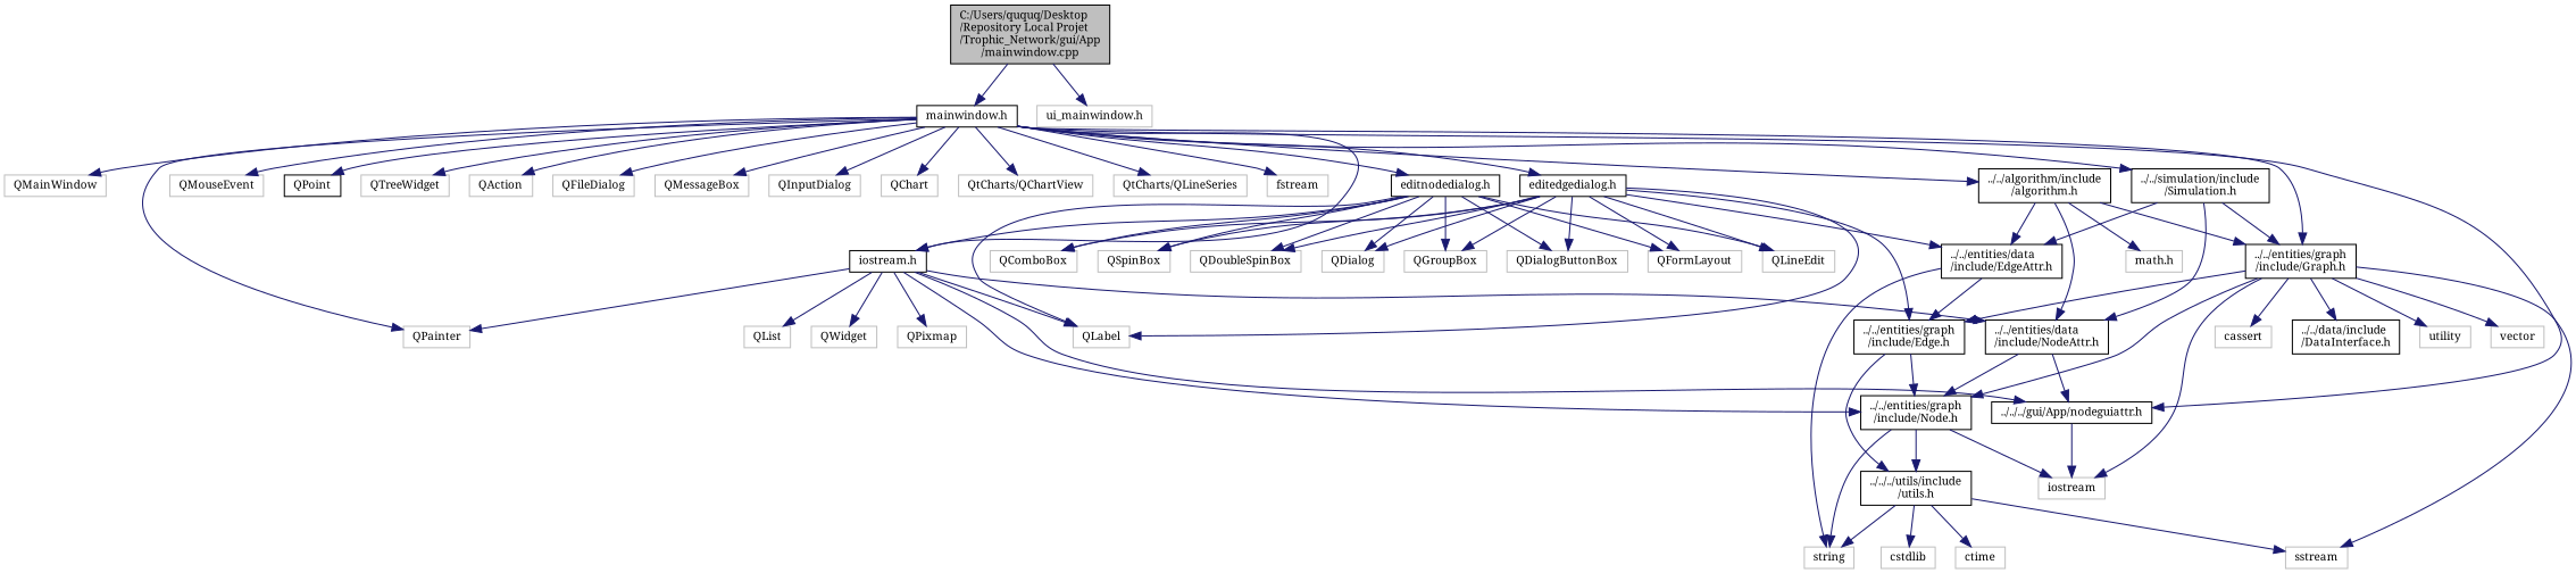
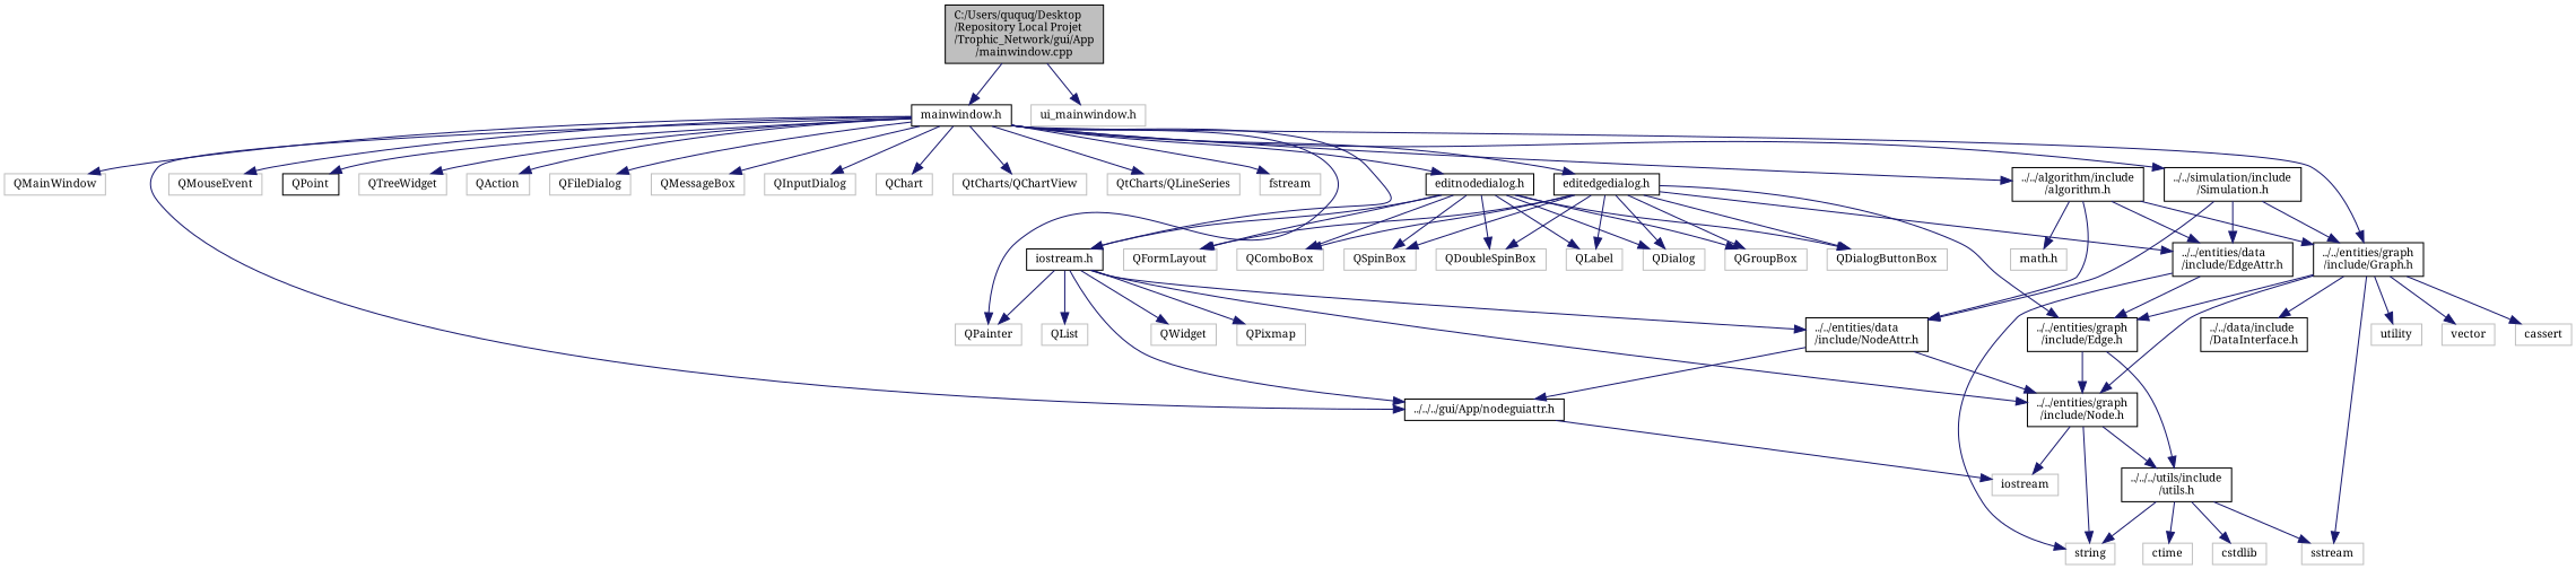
  digraph {
    fontname="Noto Serif"
    node [color=grey75 fillcolor=white fontname="Noto Serif" fontsize=10 shape=record style=filled]
    edge [color=midnightblue fontname="Noto Serif" fontsize=10 labelfontname=Helvetica labelfontsize=10 style=solid]
    n1 [color=black fillcolor=grey75 fontcolor=black height=0.2 label="C:/Users/ququq/Desktop\l/Repository Local Projet\l/Trophic_Network/gui/App\l/mainwindow.cpp" width=0.4]
    n2 [color=black height=0.2 label="mainwindow.h" width=0.4]
    n3 [height=0.2 label="ui_mainwindow.h" width=0.4]
    n4 [height=0.2 label=QMainWindow width=0.4]
    n5 [height=0.2 label=QPainter width=0.4]
    n6 [height=0.2 label=QMouseEvent width=0.4]
    n7 [color=black height=0.2 label=QPoint width=0.4]
    n8 [height=0.2 label=QTreeWidget width=0.4]
    n9 [height=0.2 label=QAction width=0.4]
    n10 [height=0.2 label=QFileDialog width=0.4]
    n11 [height=0.2 label=QMessageBox width=0.4]
    n12 [height=0.2 label=QInputDialog width=0.4]
    n13 [height=0.2 label=QChart width=0.4]
    n14 [height=0.2 label="QtCharts/QChartView" width=0.4]
    n15 [height=0.2 label="QtCharts/QLineSeries" width=0.4]
    n16 [height=0.2 label=fstream width=0.4]
    n17 [color=black height=0.2 label="iostream.h" width=0.4]
    n18 [color=black height=0.2 label="../../../gui/App/nodeguiattr.h" width=0.4]
    n19 [color=black height=0.2 label="editnodedialog.h" width=0.4]
    n20 [color=black height=0.2 label="editedgedialog.h" width=0.4]
    n21 [color=black height=0.2 label="../../algorithm/include\l/algorithm.h" width=0.4]
    n22 [color=black height=0.2 label="../../entities/graph\l/include/Graph.h" width=0.4]
    n23 [color=black height=0.2 label="../../simulation/include\l/Simulation.h" width=0.4]
    n24 [height=0.2 label=QWidget width=0.4]
    n25 [height=0.2 label=QPixmap width=0.4]
    n26 [height=0.2 label=QLabel width=0.4]
    n27 [height=0.2 label=QList width=0.4]
    n28 [color=black height=0.2 label="../../entities/graph\l/include/Node.h" width=0.4]
    n29 [color=black height=0.2 label="../../entities/data\l/include/NodeAttr.h" width=0.4]
    n30 [height=0.2 label=iostream width=0.4]
    n31 [height=0.2 label=QDialog width=0.4]
    n32 [height=0.2 label=QGroupBox width=0.4]
    n33 [height=0.2 label=QDialogButtonBox width=0.4]
    n34 [height=0.2 label=QFormLayout width=0.4]
-   n35 [height=0.2 label=QLineEdit width=0.4]
    n36 [height=0.2 label=QComboBox width=0.4]
    n37 [height=0.2 label=QSpinBox width=0.4]
    n38 [height=0.2 label=QDoubleSpinBox width=0.4]
    n39 [color=black height=0.2 label="../../entities/graph\l/include/Edge.h" width=0.4]
    n40 [color=black height=0.2 label="../../entities/data\l/include/EdgeAttr.h" width=0.4]
    n41 [height=0.2 label="math.h" width=0.4]
    n42 [height=0.2 label=sstream width=0.4]
    n43 [height=0.2 label=utility width=0.4]
    n44 [height=0.2 label=vector width=0.4]
    n45 [height=0.2 label=cassert width=0.4]
    n46 [color=black height=0.2 label="../../data/include\l/DataInterface.h" width=0.4]
    n47 [color=black height=0.2 label="../../../utils/include\l/utils.h" width=0.4]
    n48 [height=0.2 label=string width=0.4]
    n49 [height=0.2 label=cstdlib width=0.4]
    n50 [height=0.2 label=ctime width=0.4]
    n1 -> n2
    n1 -> n3
    n2 -> n4
    n2 -> n5
    n2 -> n6
    n2 -> n7
    n2 -> n8
    n2 -> n9
    n2 -> n10
    n2 -> n11
    n2 -> n12
    n2 -> n13
    n2 -> n14
    n2 -> n15
    n2 -> n16
    n2 -> n17
    n2 -> n18
    n2 -> n19
    n2 -> n20
    n2 -> n21
    n2 -> n22
    n2 -> n23
    n17 -> n5
    n17 -> n18
    n17 -> n24
    n17 -> n25
-   n17 -> n26
    n17 -> n27
    n17 -> n28
    n17 -> n29
    n18 -> n30
    n19 -> n17
    n19 -> n26
    n19 -> n31
    n19 -> n32
    n19 -> n33
    n19 -> n34
-   n19 -> n35
    n19 -> n36
    n19 -> n37
    n19 -> n38
    n20 -> n26
    n20 -> n31
    n20 -> n32
    n20 -> n33
    n20 -> n34
-   n20 -> n35
    n20 -> n36
    n20 -> n37
    n20 -> n38
    n20 -> n39
    n20 -> n40
    n21 -> n22
    n21 -> n29
    n21 -> n40
    n21 -> n41
    n22 -> n28
-   n22 -> n30
    n22 -> n39
    n22 -> n42
    n22 -> n43
    n22 -> n44
    n22 -> n45
    n22 -> n46
    n23 -> n22
    n23 -> n29
    n23 -> n40
    n28 -> n30
    n28 -> n47
    n28 -> n48
    n29 -> n18
    n29 -> n28
    n39 -> n28
    n39 -> n47
    n40 -> n39
    n40 -> n48
    n47 -> n42
    n47 -> n48
    n47 -> n49
    n47 -> n50
  }
